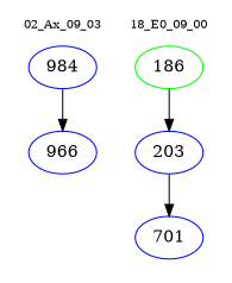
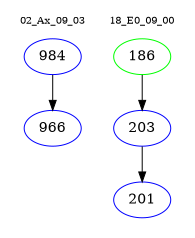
  digraph {
    node [color=blue]
    edge [color=black]
    n1 [label=984]
    n2 [label=966]
    n3 [color=green label=186]
    n4 [label=203]
-   n5 [label=701]
+   n5 [label=201]
    subgraph cluster_1 {
      color=white
      fontsize=10
      label="02_Ax_09_03"
      n1
      n2
    }
    subgraph cluster_2 {
      color=white
      fontsize=10
      label="18_E0_09_00"
      n3
      n4
      n5
    }
    n1 -> n2
    n3 -> n4
    n4 -> n5
  }
